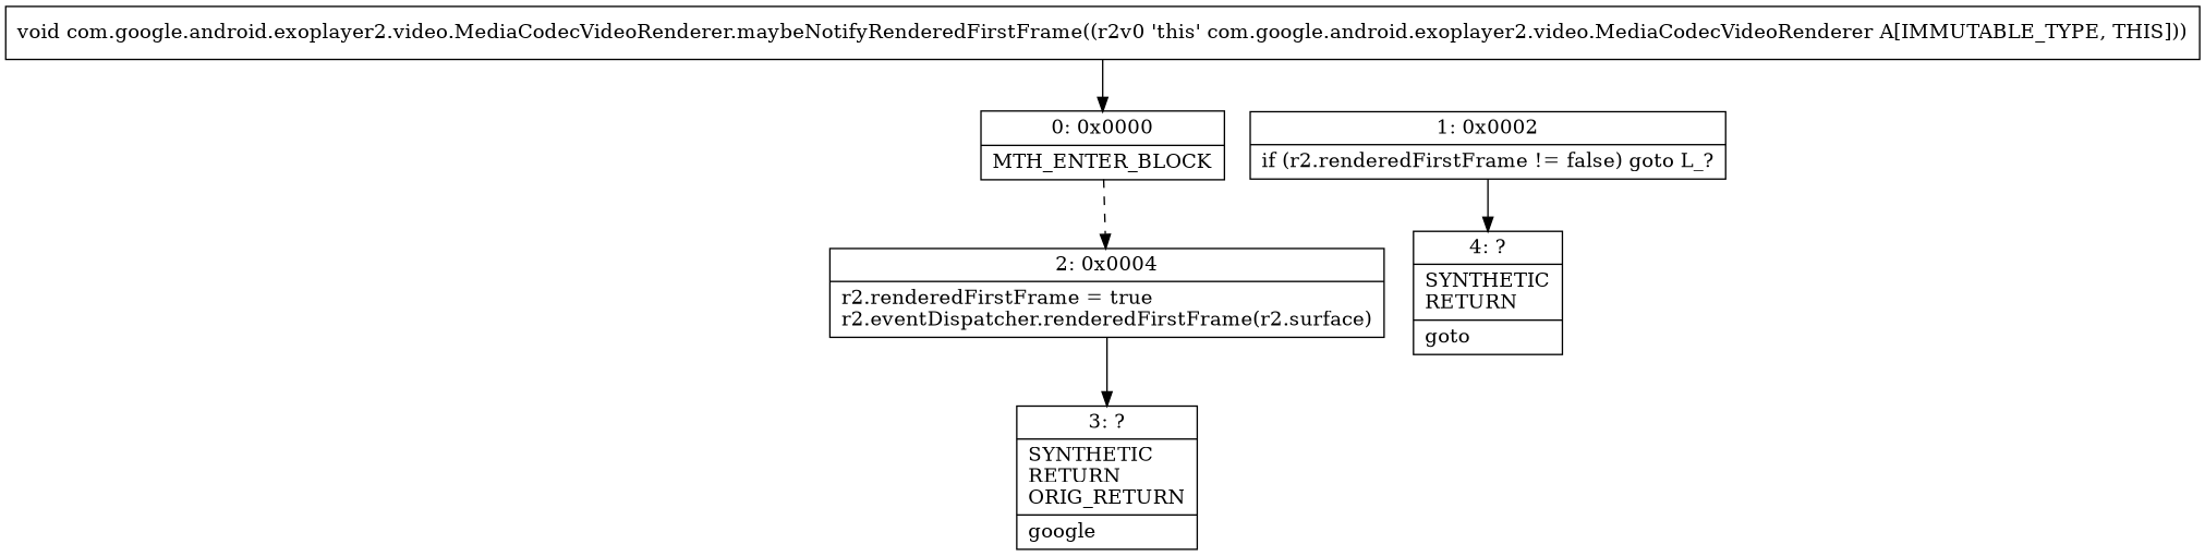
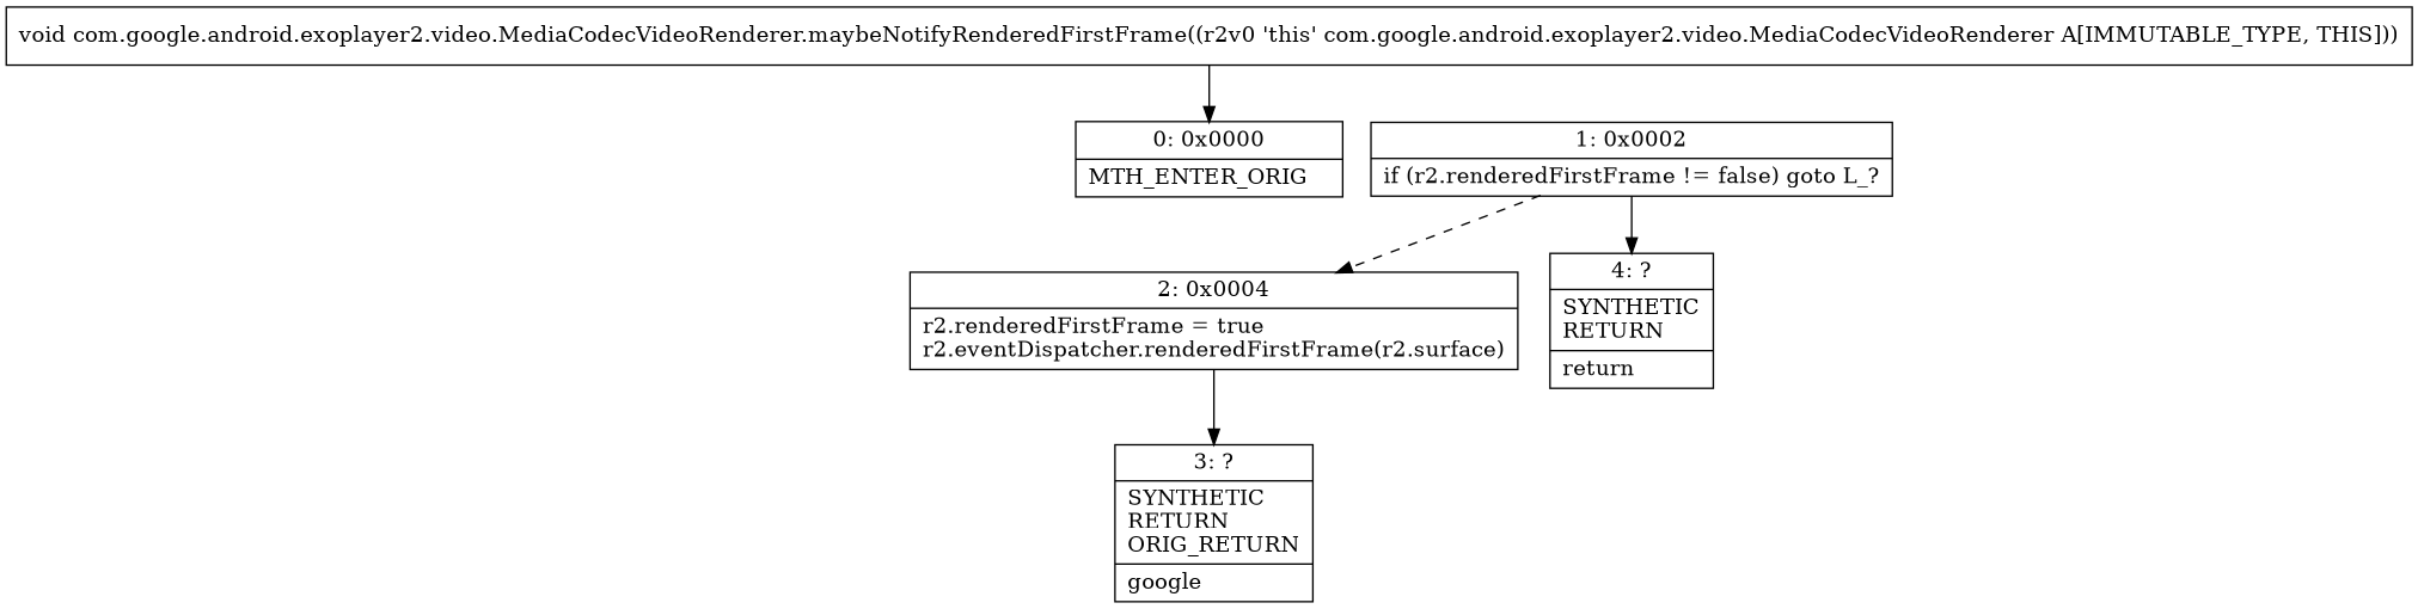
  digraph {
    node [shape=record]
-   n1 [label="{0\:\ 0x0000|MTH_ENTER_BLOCK\l}"]
+   n1 [label="{0\:\ 0x0000|MTH_ENTER_ORIG\l}"]
    n2 [label="{1\:\ 0x0002|if (r2.renderedFirstFrame != false) goto L_?\l}"]
    n3 [label="{2\:\ 0x0004|r2.renderedFirstFrame = true\lr2.eventDispatcher.renderedFirstFrame(r2.surface)\l}"]
-   n4 [label="{4\:\ ?|SYNTHETIC\lRETURN\l|goto\l}"]
+   n4 [label="{4\:\ ?|SYNTHETIC\lRETURN\l|return\l}"]
    n5 [label="{3\:\ ?|SYNTHETIC\lRETURN\lORIG_RETURN\l|google\l}"]
    n6 [label="{void com.google.android.exoplayer2.video.MediaCodecVideoRenderer.maybeNotifyRenderedFirstFrame((r2v0 'this' com.google.android.exoplayer2.video.MediaCodecVideoRenderer A[IMMUTABLE_TYPE, THIS])) }"]
-   n1 -> n3 [style=dashed]
+   n2 -> n3 [style=dashed]
    n2 -> n4
    n3 -> n5
    n6 -> n1
  }
